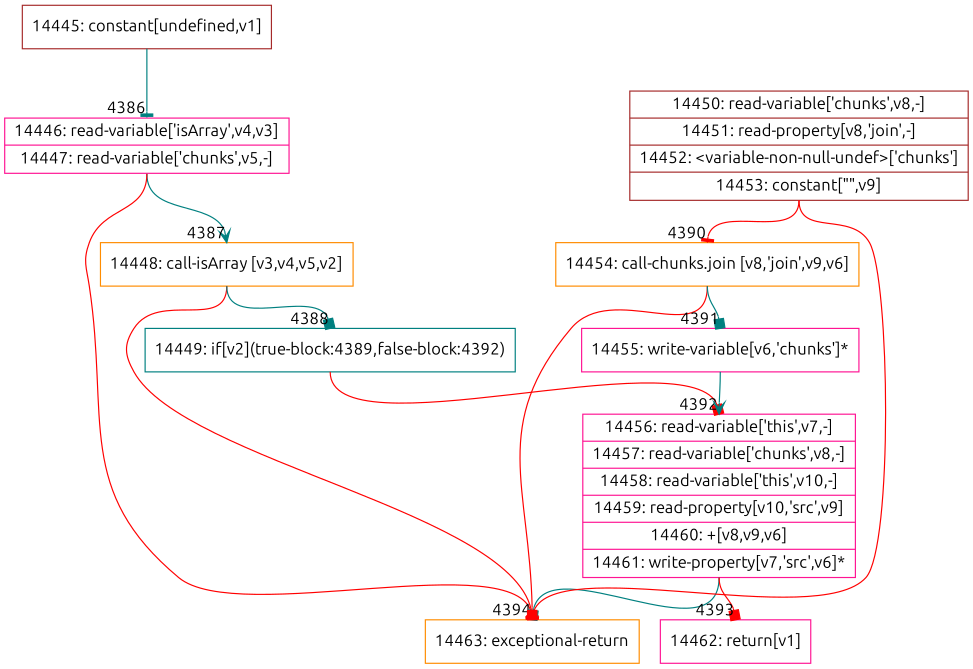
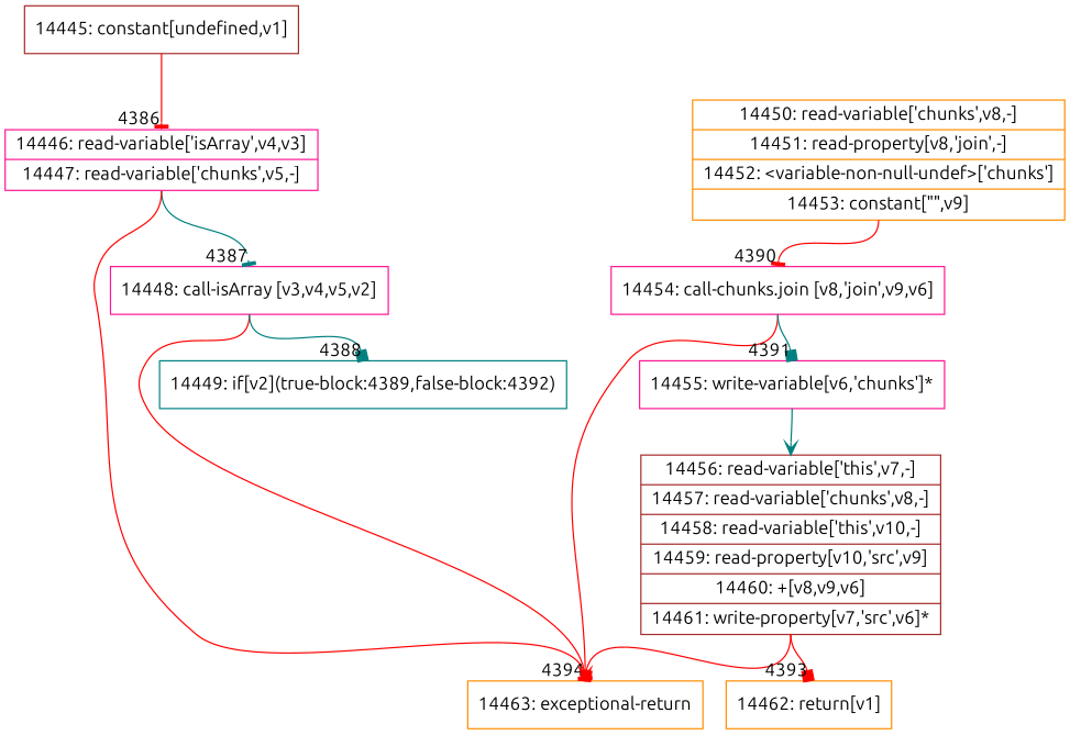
  digraph {
    fontname=Ubuntu
    rankdir=TD
    node [color=deeppink fontname=Ubuntu shape=record]
    edge [arrowhead=tee color=red fontname=Ubuntu headport=n tailport=s]
    n1 [color=brown label="{14445: constant[undefined,v1]}"]
    n2 [label="{14446: read-variable['isArray',v4,v3]|14447: read-variable['chunks',v5,-]}"]
-   n3 [color=darkorange label="{14448: call-isArray [v3,v4,v5,v2]}"]
+   n3 [label="{14448: call-isArray [v3,v4,v5,v2]}"]
    n4 [color=darkorange label="{14463: exceptional-return}"]
    n5 [color=teal label="{14449: if[v2](true-block:4389,false-block:4392)}"]
-   n6 [label="{14456: read-variable['this',v7,-]|14457: read-variable['chunks',v8,-]|14458: read-variable['this',v10,-]|14459: read-property[v10,'src',v9]|14460: +[v8,v9,v6]|14461: write-property[v7,'src',v6]*}"]
-   n7 [color=brown label="{14450: read-variable['chunks',v8,-]|14451: read-property[v8,'join',-]|14452: \<variable-non-null-undef\>['chunks']|14453: constant[\"\",v9]}"]
-   n8 [color=darkorange label="{14454: call-chunks.join [v8,'join',v9,v6]}"]
-   n9 [label="{14462: return[v1]}"]
+   n6 [color=brown label="{14456: read-variable['this',v7,-]|14457: read-variable['chunks',v8,-]|14458: read-variable['this',v10,-]|14459: read-property[v10,'src',v9]|14460: +[v8,v9,v6]|14461: write-property[v7,'src',v6]*}"]
+   n7 [color=darkorange label="{14450: read-variable['chunks',v8,-]|14451: read-property[v8,'join',-]|14452: \<variable-non-null-undef\>['chunks']|14453: constant[\"\",v9]}"]
+   n8 [label="{14454: call-chunks.join [v8,'join',v9,v6]}"]
+   n9 [color=darkorange label="{14462: return[v1]}"]
    n10 [label="{14455: write-variable[v6,'chunks']*}"]
-   n1 -> n2 [color=teal headlabel="      4386"]
-   n2 -> n3 [arrowhead=vee color=teal headlabel="      4387"]
+   n1 -> n2 [headlabel="      4386"]
+   n2 -> n3 [color=teal headlabel="      4387"]
    n2 -> n4 [headlabel="      4394"]
    n3 -> n4
    n3 -> n5 [arrowhead=box color=teal headlabel="      4388"]
-   n5 -> n6 [arrowhead=box headlabel="      4392"]
-   n6 -> n4 [arrowhead=box color=teal]
+   n6 -> n4 [arrowhead=box]
    n6 -> n9 [arrowhead=box headlabel="      4393"]
-   n7 -> n4
    n7 -> n8 [headlabel="      4390"]
-   n8 -> n4 [arrowhead=box]
+   n8 -> n4 [arrowhead=vee]
    n8 -> n10 [arrowhead=box color=teal headlabel="      4391"]
    n10 -> n6 [arrowhead=vee color=teal]
  }
